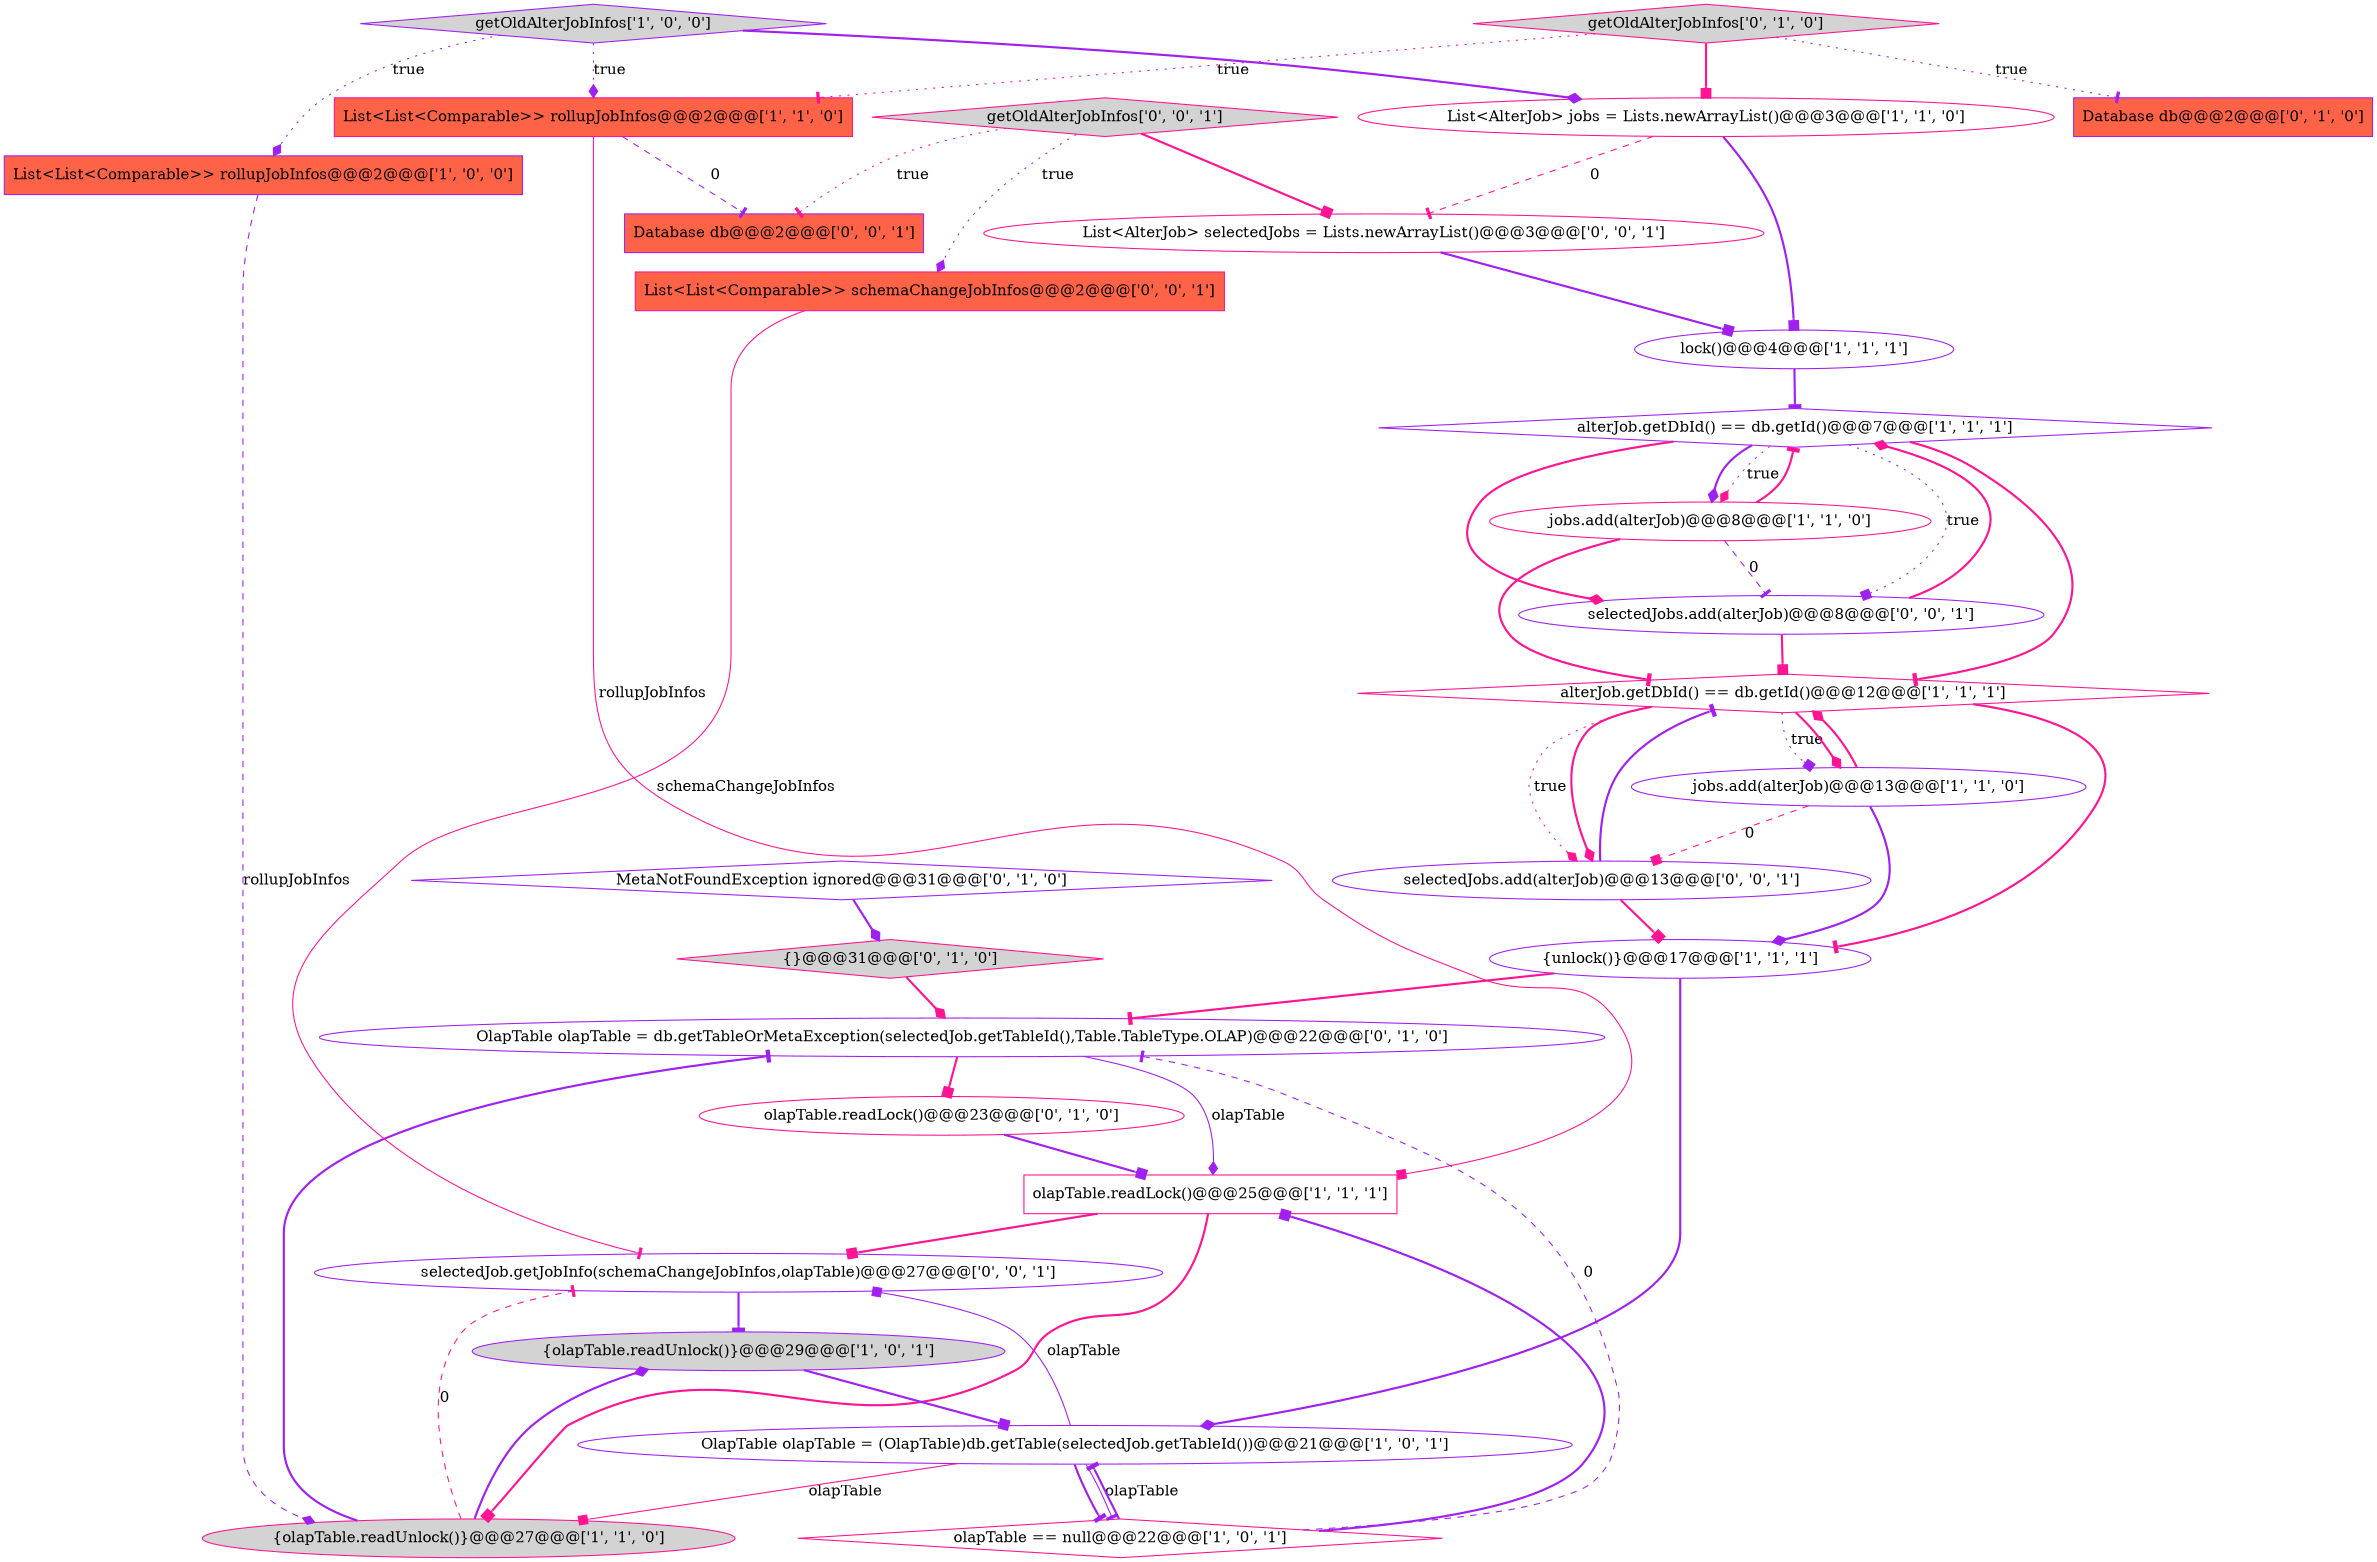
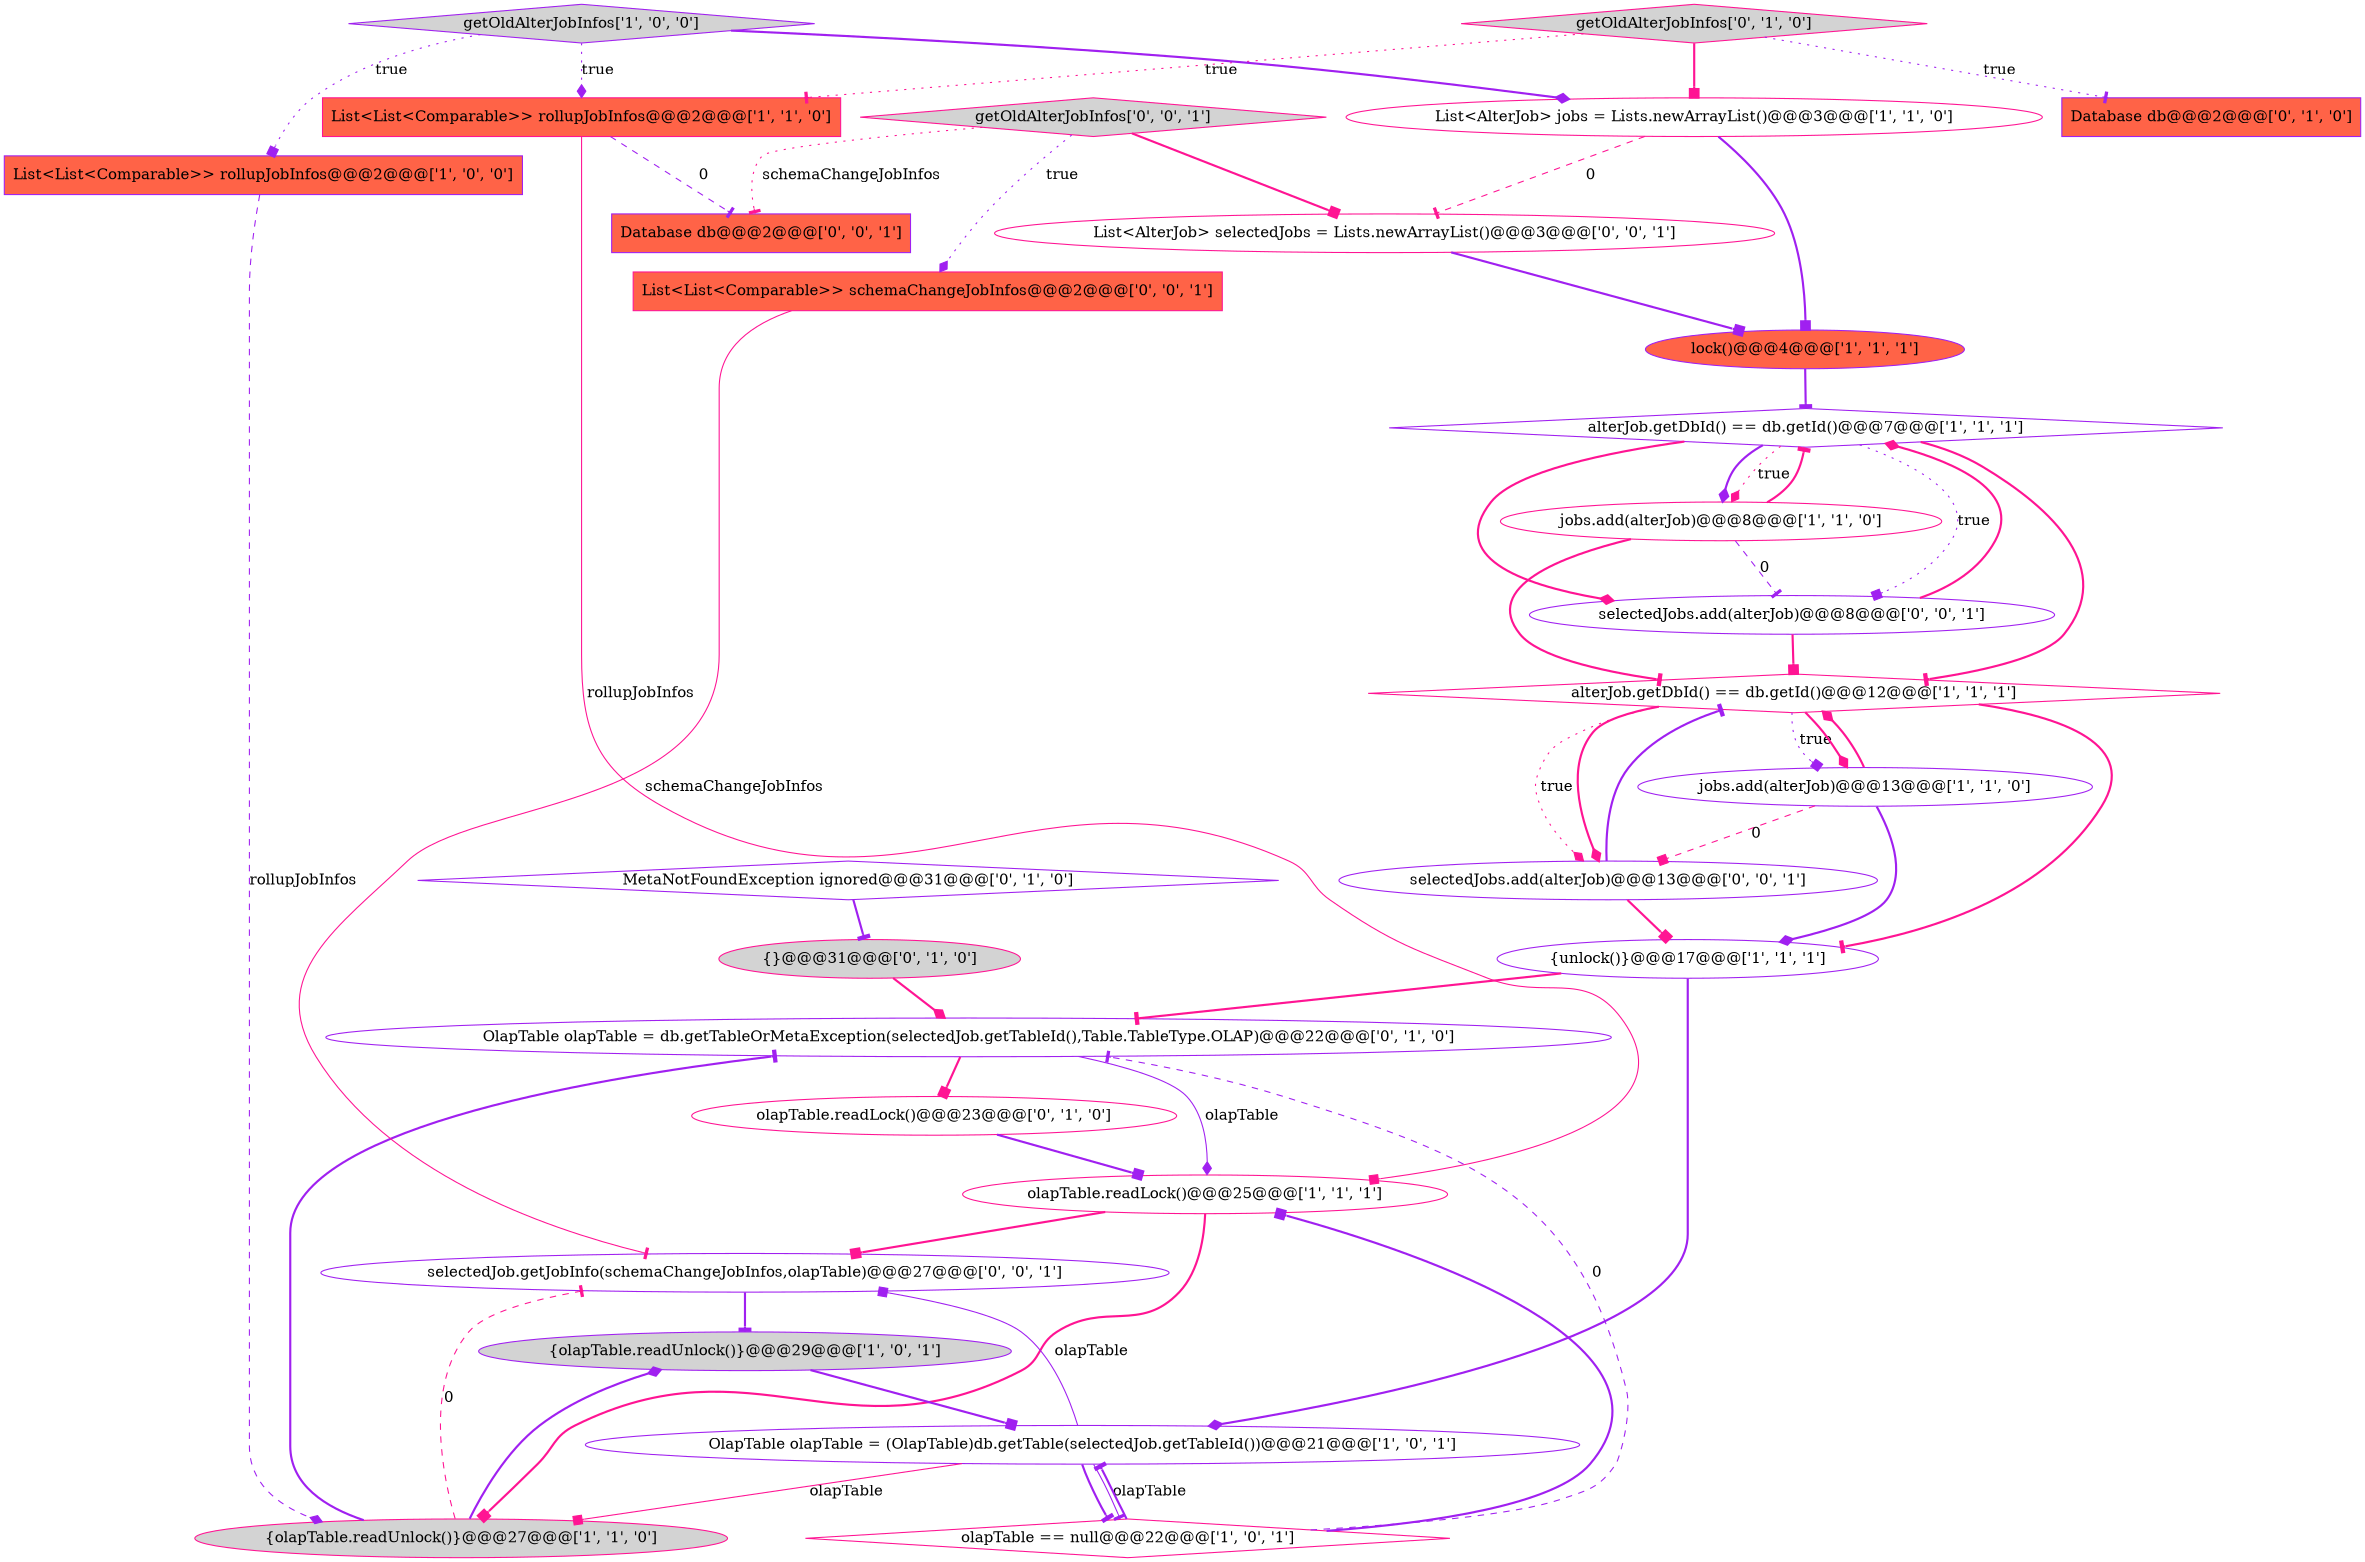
  digraph {
    node [color=purple fillcolor=white shape=ellipse style=filled]
    edge [arrowhead=tee color=purple style=bold]
    n1 [color=deeppink label="List<AlterJob> jobs = Lists.newArrayList()@@@3@@@['1', '1', '0']"]
-   n2 [label="lock()@@@4@@@['1', '1', '1']"]
+   n2 [fillcolor=tomato label="lock()@@@4@@@['1', '1', '1']"]
    n3 [color=deeppink label="List<AlterJob> selectedJobs = Lists.newArrayList()@@@3@@@['0', '0', '1']"]
    n4 [label="alterJob.getDbId() == db.getId()@@@7@@@['1', '1', '1']" shape=diamond]
    n5 [label="OlapTable olapTable = db.getTableOrMetaException(selectedJob.getTableId(),Table.TableType.OLAP)@@@22@@@['0', '1', '0']"]
-   n6 [color=deeppink label="olapTable.readLock()@@@25@@@['1', '1', '1']" shape=box]
+   n6 [color=deeppink label="olapTable.readLock()@@@25@@@['1', '1', '1']"]
    n7 [color=deeppink label="olapTable.readLock()@@@23@@@['0', '1', '0']"]
    n8 [label="selectedJob.getJobInfo(schemaChangeJobInfos,olapTable)@@@27@@@['0', '0', '1']"]
    n9 [color=deeppink fillcolor=lightgray label="{olapTable.readUnlock()}@@@27@@@['1', '1', '0']"]
    n10 [label="jobs.add(alterJob)@@@13@@@['1', '1', '0']"]
    n11 [color=deeppink label="alterJob.getDbId() == db.getId()@@@12@@@['1', '1', '1']" shape=diamond]
    n12 [label="{unlock()}@@@17@@@['1', '1', '1']"]
    n13 [label="selectedJobs.add(alterJob)@@@13@@@['0', '0', '1']"]
    n14 [label="OlapTable olapTable = (OlapTable)db.getTable(selectedJob.getTableId())@@@21@@@['1', '0', '1']"]
    n15 [fillcolor=lightgray label="{olapTable.readUnlock()}@@@29@@@['1', '0', '1']"]
    n16 [label="selectedJobs.add(alterJob)@@@8@@@['0', '0', '1']"]
    n17 [color=deeppink label="jobs.add(alterJob)@@@8@@@['1', '1', '0']"]
    n18 [color=deeppink fillcolor=tomato label="List<List<Comparable>> schemaChangeJobInfos@@@2@@@['0', '0', '1']" shape=box]
    n19 [color=deeppink fillcolor=lightgray label="getOldAlterJobInfos['0', '1', '0']" shape=diamond]
    n20 [color=deeppink fillcolor=tomato label="List<List<Comparable>> rollupJobInfos@@@2@@@['1', '1', '0']" shape=box]
    n21 [fillcolor=tomato label="Database db@@@2@@@['0', '1', '0']" shape=box]
    n22 [fillcolor=tomato label="Database db@@@2@@@['0', '0', '1']" shape=box]
    n23 [color=deeppink fillcolor=lightgray label="getOldAlterJobInfos['0', '0', '1']" shape=diamond]
    n24 [color=deeppink label="olapTable == null@@@22@@@['1', '0', '1']" shape=diamond]
    n25 [fillcolor=lightgray label="getOldAlterJobInfos['1', '0', '0']" shape=diamond]
    n26 [fillcolor=tomato label="List<List<Comparable>> rollupJobInfos@@@2@@@['1', '0', '0']" shape=box]
    n27 [label="MetaNotFoundException ignored@@@31@@@['0', '1', '0']" shape=diamond]
-   n28 [color=deeppink fillcolor=lightgray label="{}@@@31@@@['0', '1', '0']" shape=diamond]
+   n28 [color=deeppink fillcolor=lightgray label="{}@@@31@@@['0', '1', '0']"]
    n1 -> n2 [arrowhead=box]
    n1 -> n3 [color=deeppink label=0 style=dashed]
    n2 -> n4
    n3 -> n2 [arrowhead=box]
    n4 -> n11 [color=deeppink]
    n4 -> n16 [arrowhead=diamond color=deeppink]
    n4 -> n16 [arrowhead=box label=true style=dotted]
    n4 -> n17 [arrowhead=diamond]
    n4 -> n17 [arrowhead=diamond color=deeppink label=true style=dotted]
    n5 -> n6 [arrowhead=diamond label=olapTable style=solid]
    n5 -> n7 [arrowhead=box color=deeppink]
    n6 -> n8 [arrowhead=box color=deeppink]
    n6 -> n9 [arrowhead=box color=deeppink]
    n7 -> n6 [arrowhead=box]
    n8 -> n15
    n9 -> n5
    n9 -> n8 [color=deeppink label=0 style=dashed]
    n9 -> n15 [arrowhead=diamond]
    n10 -> n11 [arrowhead=diamond color=deeppink]
    n10 -> n12 [arrowhead=diamond]
    n10 -> n13 [arrowhead=box color=deeppink label=0 style=dashed]
    n11 -> n10 [arrowhead=box label=true style=dotted]
    n11 -> n10 [arrowhead=diamond color=deeppink]
    n11 -> n12 [color=deeppink]
    n11 -> n13 [arrowhead=diamond color=deeppink]
    n11 -> n13 [arrowhead=diamond color=deeppink label=true style=dotted]
    n12 -> n5 [color=deeppink]
    n12 -> n14 [arrowhead=diamond]
    n13 -> n11
    n13 -> n12 [arrowhead=box color=deeppink]
    n14 -> n8 [arrowhead=box label=olapTable style=solid]
    n14 -> n9 [arrowhead=box color=deeppink label=olapTable style=solid]
    n14 -> n24
    n14 -> n24 [label=olapTable style=solid]
    n15 -> n14 [arrowhead=box]
    n16 -> n4 [arrowhead=diamond color=deeppink]
    n16 -> n11 [arrowhead=box color=deeppink]
    n17 -> n4 [color=deeppink]
    n17 -> n11 [color=deeppink]
    n17 -> n16 [label=0 style=dashed]
    n18 -> n8 [color=deeppink label=schemaChangeJobInfos style=solid]
    n19 -> n1 [arrowhead=box color=deeppink]
    n19 -> n20 [color=deeppink label=true style=dotted]
    n19 -> n21 [label=true style=dotted]
    n20 -> n6 [arrowhead=box color=deeppink label=rollupJobInfos style=solid]
    n20 -> n22 [label=0 style=dashed]
    n23 -> n3 [arrowhead=box color=deeppink]
    n23 -> n18 [arrowhead=diamond label=true style=dotted]
-   n23 -> n22 [color=deeppink label=true style=dotted]
+   n23 -> n22 [color=deeppink label=schemaChangeJobInfos style=dotted]
    n24 -> n5 [label=0 style=dashed]
    n24 -> n6 [arrowhead=box]
    n24 -> n14
    n25 -> n1 [arrowhead=diamond]
    n25 -> n20 [arrowhead=diamond label=true style=dotted]
-   n25 -> n26 [arrowhead=diamond label=true style=dotted]
+   n25 -> n26 [arrowhead=box label=true style=dotted]
    n26 -> n9 [arrowhead=diamond label=rollupJobInfos style=dashed]
-   n27 -> n28 [arrowhead=diamond]
+   n27 -> n28
    n28 -> n5 [arrowhead=diamond color=deeppink]
  }
